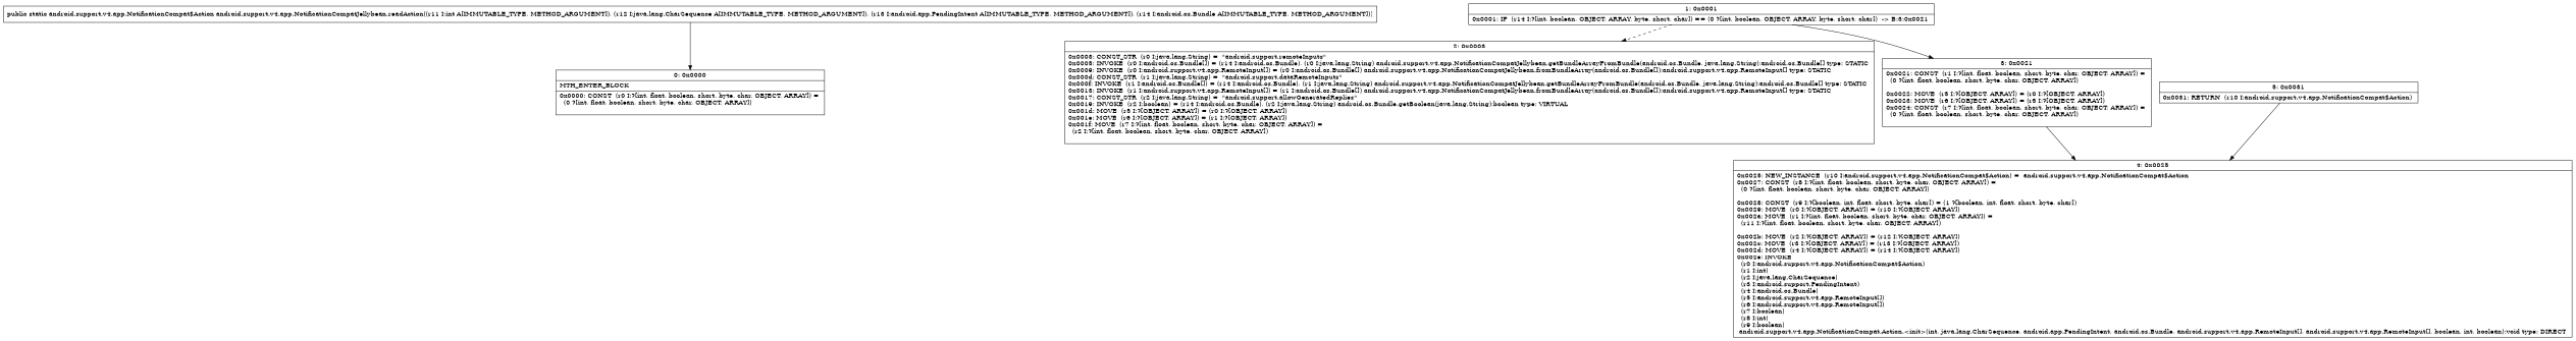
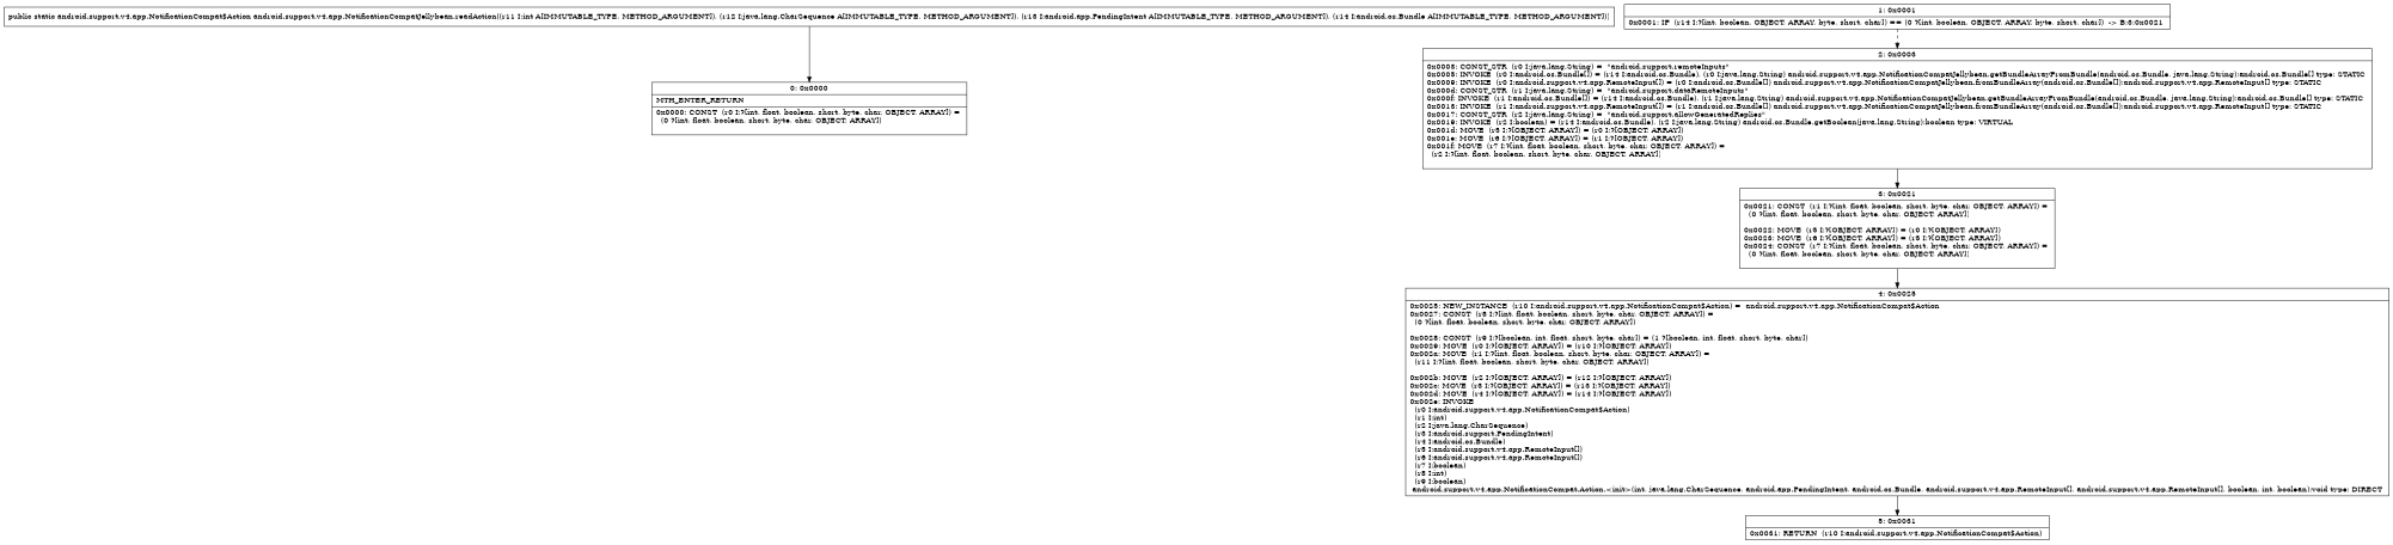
  digraph {
    node [shape=record]
-   n1 [label="{0\:\ 0x0000|MTH_ENTER_BLOCK\l|0x0000: CONST  (r0 I:?[int, float, boolean, short, byte, char, OBJECT, ARRAY]) = \l  (0 ?[int, float, boolean, short, byte, char, OBJECT, ARRAY])\l \l}"]
+   n1 [label="{0\:\ 0x0000|MTH_ENTER_RETURN\l|0x0000: CONST  (r0 I:?[int, float, boolean, short, byte, char, OBJECT, ARRAY]) = \l  (0 ?[int, float, boolean, short, byte, char, OBJECT, ARRAY])\l \l}"]
    n2 [label="{1\:\ 0x0001|0x0001: IF  (r14 I:?[int, boolean, OBJECT, ARRAY, byte, short, char]) == (0 ?[int, boolean, OBJECT, ARRAY, byte, short, char])  \-\> B:3:0x0021 \l}"]
    n3 [label="{2\:\ 0x0003|0x0003: CONST_STR  (r0 I:java.lang.String) =  \"android.support.remoteInputs\" \l0x0005: INVOKE  (r0 I:android.os.Bundle[]) = (r14 I:android.os.Bundle), (r0 I:java.lang.String) android.support.v4.app.NotificationCompatJellybean.getBundleArrayFromBundle(android.os.Bundle, java.lang.String):android.os.Bundle[] type: STATIC \l0x0009: INVOKE  (r0 I:android.support.v4.app.RemoteInput[]) = (r0 I:android.os.Bundle[]) android.support.v4.app.NotificationCompatJellybean.fromBundleArray(android.os.Bundle[]):android.support.v4.app.RemoteInput[] type: STATIC \l0x000d: CONST_STR  (r1 I:java.lang.String) =  \"android.support.dataRemoteInputs\" \l0x000f: INVOKE  (r1 I:android.os.Bundle[]) = (r14 I:android.os.Bundle), (r1 I:java.lang.String) android.support.v4.app.NotificationCompatJellybean.getBundleArrayFromBundle(android.os.Bundle, java.lang.String):android.os.Bundle[] type: STATIC \l0x0013: INVOKE  (r1 I:android.support.v4.app.RemoteInput[]) = (r1 I:android.os.Bundle[]) android.support.v4.app.NotificationCompatJellybean.fromBundleArray(android.os.Bundle[]):android.support.v4.app.RemoteInput[] type: STATIC \l0x0017: CONST_STR  (r2 I:java.lang.String) =  \"android.support.allowGeneratedReplies\" \l0x0019: INVOKE  (r2 I:boolean) = (r14 I:android.os.Bundle), (r2 I:java.lang.String) android.os.Bundle.getBoolean(java.lang.String):boolean type: VIRTUAL \l0x001d: MOVE  (r5 I:?[OBJECT, ARRAY]) = (r0 I:?[OBJECT, ARRAY]) \l0x001e: MOVE  (r6 I:?[OBJECT, ARRAY]) = (r1 I:?[OBJECT, ARRAY]) \l0x001f: MOVE  (r7 I:?[int, float, boolean, short, byte, char, OBJECT, ARRAY]) = \l  (r2 I:?[int, float, boolean, short, byte, char, OBJECT, ARRAY])\l \l}"]
    n4 [label="{3\:\ 0x0021|0x0021: CONST  (r1 I:?[int, float, boolean, short, byte, char, OBJECT, ARRAY]) = \l  (0 ?[int, float, boolean, short, byte, char, OBJECT, ARRAY])\l \l0x0022: MOVE  (r5 I:?[OBJECT, ARRAY]) = (r0 I:?[OBJECT, ARRAY]) \l0x0023: MOVE  (r6 I:?[OBJECT, ARRAY]) = (r5 I:?[OBJECT, ARRAY]) \l0x0024: CONST  (r7 I:?[int, float, boolean, short, byte, char, OBJECT, ARRAY]) = \l  (0 ?[int, float, boolean, short, byte, char, OBJECT, ARRAY])\l \l}"]
    n5 [label="{4\:\ 0x0025|0x0025: NEW_INSTANCE  (r10 I:android.support.v4.app.NotificationCompat$Action) =  android.support.v4.app.NotificationCompat$Action \l0x0027: CONST  (r8 I:?[int, float, boolean, short, byte, char, OBJECT, ARRAY]) = \l  (0 ?[int, float, boolean, short, byte, char, OBJECT, ARRAY])\l \l0x0028: CONST  (r9 I:?[boolean, int, float, short, byte, char]) = (1 ?[boolean, int, float, short, byte, char]) \l0x0029: MOVE  (r0 I:?[OBJECT, ARRAY]) = (r10 I:?[OBJECT, ARRAY]) \l0x002a: MOVE  (r1 I:?[int, float, boolean, short, byte, char, OBJECT, ARRAY]) = \l  (r11 I:?[int, float, boolean, short, byte, char, OBJECT, ARRAY])\l \l0x002b: MOVE  (r2 I:?[OBJECT, ARRAY]) = (r12 I:?[OBJECT, ARRAY]) \l0x002c: MOVE  (r3 I:?[OBJECT, ARRAY]) = (r13 I:?[OBJECT, ARRAY]) \l0x002d: MOVE  (r4 I:?[OBJECT, ARRAY]) = (r14 I:?[OBJECT, ARRAY]) \l0x002e: INVOKE  \l  (r0 I:android.support.v4.app.NotificationCompat$Action)\l  (r1 I:int)\l  (r2 I:java.lang.CharSequence)\l  (r3 I:android.support.PendingIntent)\l  (r4 I:android.os.Bundle)\l  (r5 I:android.support.v4.app.RemoteInput[])\l  (r6 I:android.support.v4.app.RemoteInput[])\l  (r7 I:boolean)\l  (r8 I:int)\l  (r9 I:boolean)\l android.support.v4.app.NotificationCompat.Action.\<init\>(int, java.lang.CharSequence, android.app.PendingIntent, android.os.Bundle, android.support.v4.app.RemoteInput[], android.support.v4.app.RemoteInput[], boolean, int, boolean):void type: DIRECT \l}"]
    n6 [label="{5\:\ 0x0031|0x0031: RETURN  (r10 I:android.support.v4.app.NotificationCompat$Action) \l}"]
    n7 [label="{public static android.support.v4.app.NotificationCompat$Action android.support.v4.app.NotificationCompatJellybean.readAction((r11 I:int A[IMMUTABLE_TYPE, METHOD_ARGUMENT]), (r12 I:java.lang.CharSequence A[IMMUTABLE_TYPE, METHOD_ARGUMENT]), (r13 I:android.app.PendingIntent A[IMMUTABLE_TYPE, METHOD_ARGUMENT]), (r14 I:android.os.Bundle A[IMMUTABLE_TYPE, METHOD_ARGUMENT])) }"]
    n2 -> n3 [style=dashed]
-   n2 -> n4
+   n3 -> n4
    n4 -> n5
-   n6 -> n5
+   n5 -> n6
    n7 -> n1
  }
